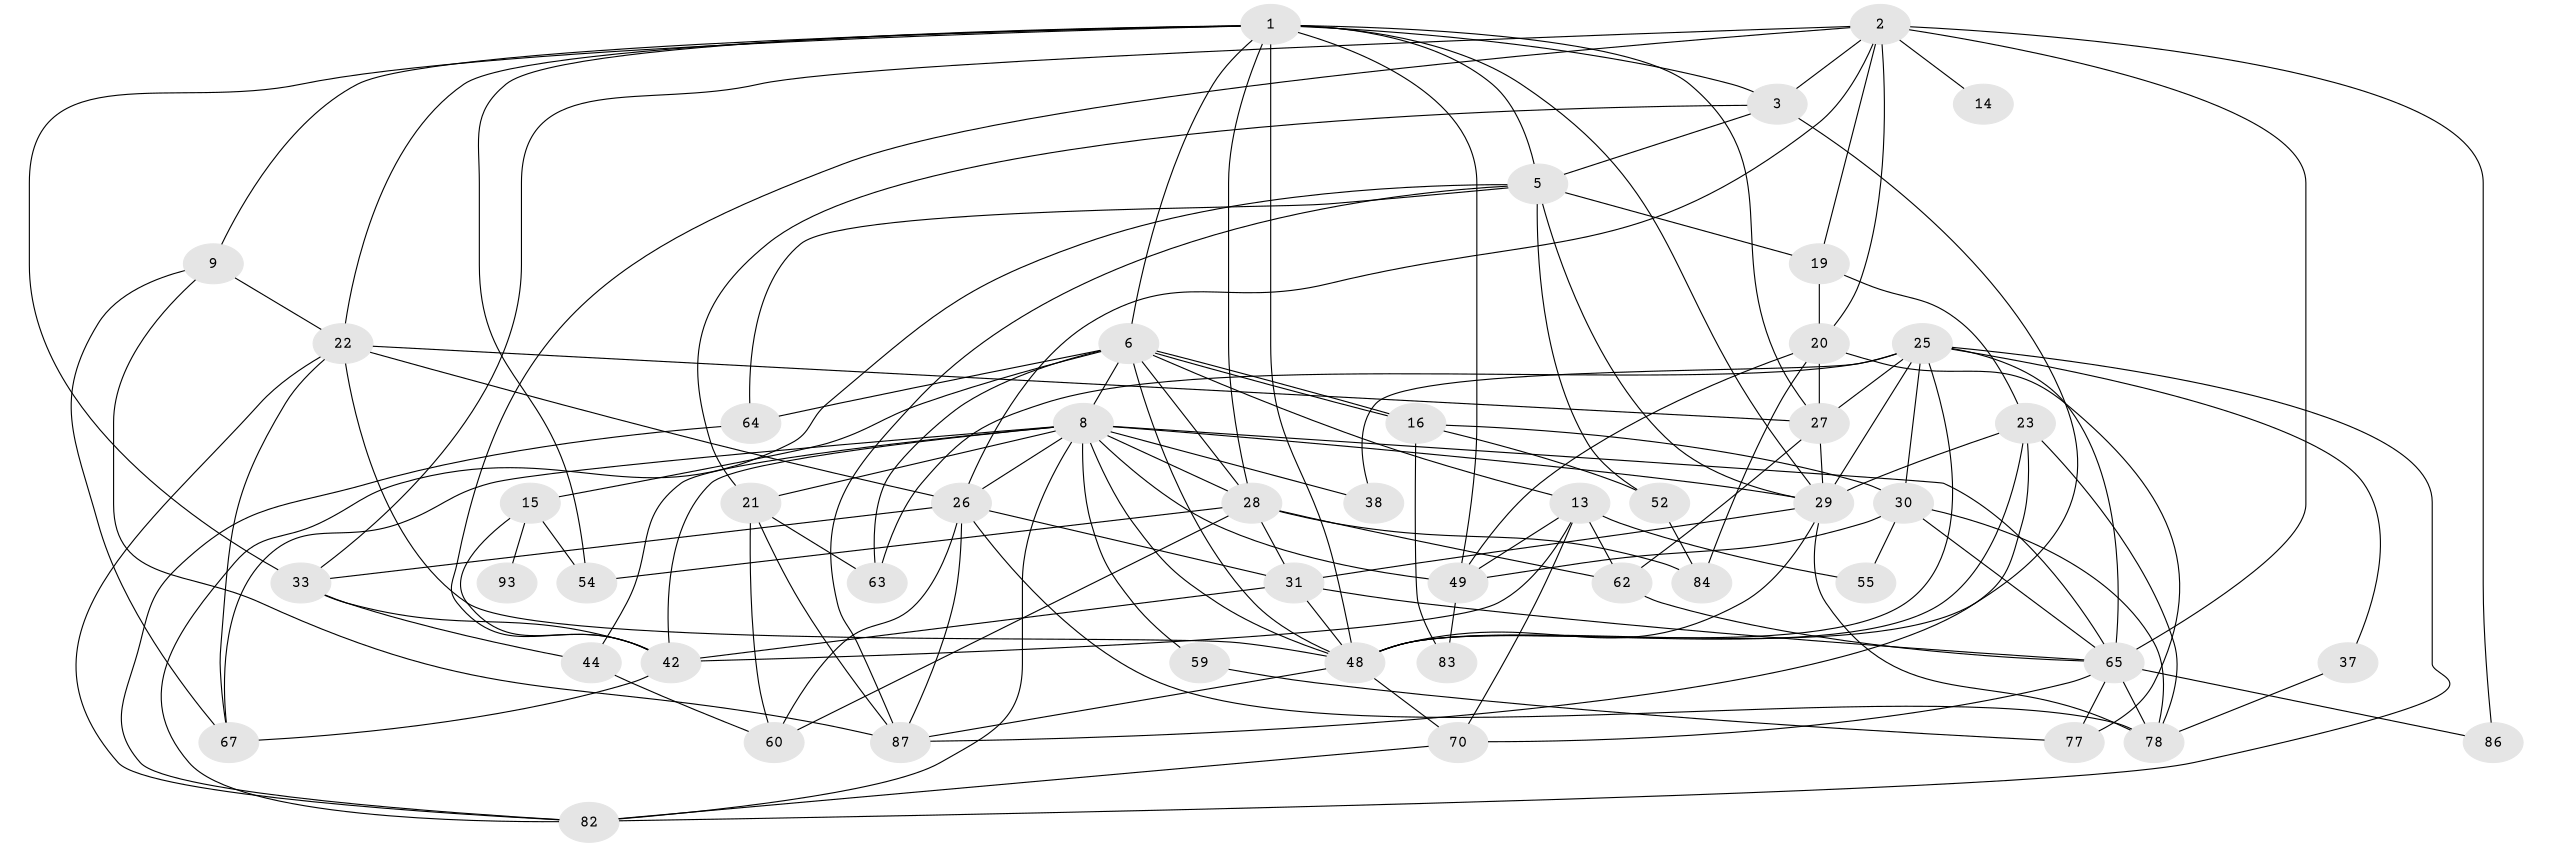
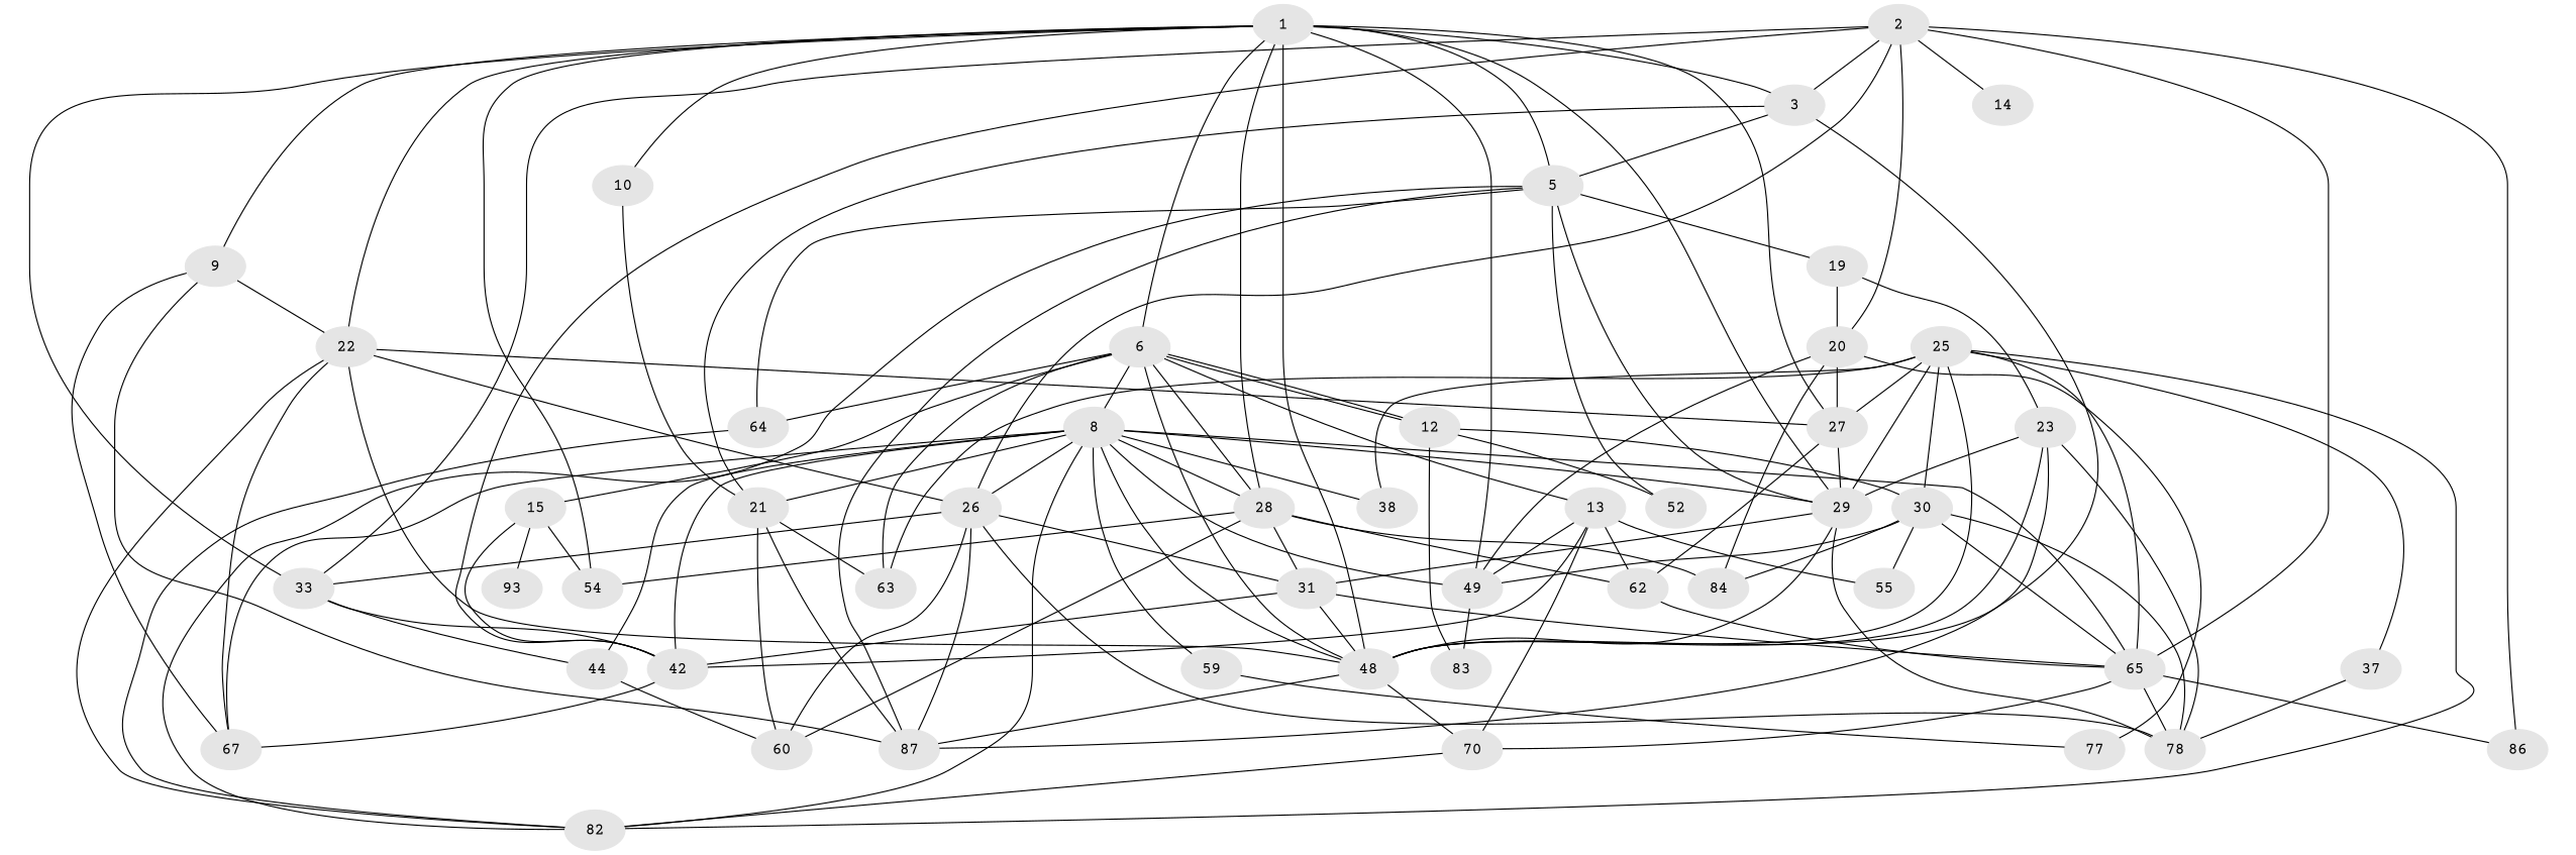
  graph {
    fontname="Courier Prime"
    node [color=gray90 fontname="Courier Prime" style=filled]
    edge [fontname="Courier Prime"]
    1 [super="+4+35"]
    3 [super="+81"]
    5 [super="+16+101"]
    6 [super="+66"]
    9 [super="+18"]
+   10
    22 [super="+45"]
    27 [super="+99+39"]
    28 [super="+98"]
    29 [super="+46+92"]
    33
    48 [super="+53+72"]
    49 [super="+90"]
    54
    21 [super="+47"]
    19
    52
    64
    82 [super="+97+100"]
    87 [super="+91"]
    8 [super="+40+24"]
-   12 [label=16]
+   12
    13 [super="+50"]
    15 [super="+51"]
    63
    67
    26 [super="+73"]
    62
    84
    60
    31 [super="+34"]
    78 [super="+89+96"]
    42 [super="+61"]
    44
    70
    83
    2 [super="+7+17+11"]
    14
    20 [super="+68"]
    65 [super="+80"]
    86
    23 [super="+43"]
    77
    38
    59
    30 [super="+79"]
    55
    93
    25 [super="+32+74+58"]
    37
    1 -- 3
    1 -- 5 [weight=2]
    1 -- 6
    1 -- 9
+   1 -- 10
    1 -- 22
    1 -- 27
    1 -- 28
    1 -- 29 [weight=2]
    1 -- 33
    1 -- 48 [weight=2]
    1 -- 49
    1 -- 54
    3 -- 5
    3 -- 48
    3 -- 21 [weight=2]
    5 -- 29
    5 -- 19
    5 -- 52
    5 -- 64
    5 -- 82
    5 -- 87 [weight=2]
    6 -- 28
    6 -- 48
    6 -- 64
    6 -- 8
    6 -- 12
    6 -- 12
    6 -- 13
    6 -- 15
    6 -- 63
    9 -- 22
    9 -- 87
    9 -- 67
+   10 -- 21
    22 -- 27
    22 -- 48
    22 -- 82
    22 -- 67
    22 -- 26
    27 -- 29 [weight=2]
    27 -- 62
    28 -- 54
    28 -- 62
    28 -- 84
    28 -- 60
    28 -- 31
    29 -- 48
    29 -- 31
    29 -- 78
    33 -- 42
    33 -- 44
    48 -- 87
    48 -- 70
    49 -- 83
    21 -- 87
    21 -- 63
    21 -- 60
    19 -- 20
    19 -- 23
-   52 -- 84
+   30 -- 84
    64 -- 82
    8 -- 28
    8 -- 29
    8 -- 48
    8 -- 49
    8 -- 21
    8 -- 82
    8 -- 67
    8 -- 26 [weight=2]
    8 -- 42 [weight=3]
    8 -- 44
    8 -- 65
    8 -- 38
    8 -- 59
    12 -- 52
    12 -- 83
    12 -- 30
    13 -- 49
    13 -- 62
    13 -- 42
    13 -- 70
    13 -- 55
    15 -- 54
    15 -- 42
    15 -- 93
    26 -- 33
    26 -- 87
    26 -- 60
    26 -- 31
    26 -- 78 [weight=2]
    62 -- 65
    31 -- 48
    31 -- 42
    31 -- 65
    42 -- 67
    44 -- 60
    70 -- 82
    2 -- 3
    2 -- 33
-   2 -- 19
    2 -- 26
    2 -- 42
    2 -- 14
    2 -- 20
    2 -- 65
    2 -- 86
    20 -- 27 [weight=2]
    20 -- 49
    20 -- 84
    20 -- 77
    65 -- 78
    65 -- 70
    65 -- 86
-   65 -- 77
    23 -- 29
    23 -- 48
    23 -- 87
    23 -- 78
    59 -- 77
    30 -- 49
    30 -- 78
    30 -- 65
    30 -- 55
    25 -- 27 [weight=2]
    25 -- 29
    25 -- 48 [weight=2]
    25 -- 82
    25 -- 63
    25 -- 65
    25 -- 38
    25 -- 30
    25 -- 37
    37 -- 78
  }
